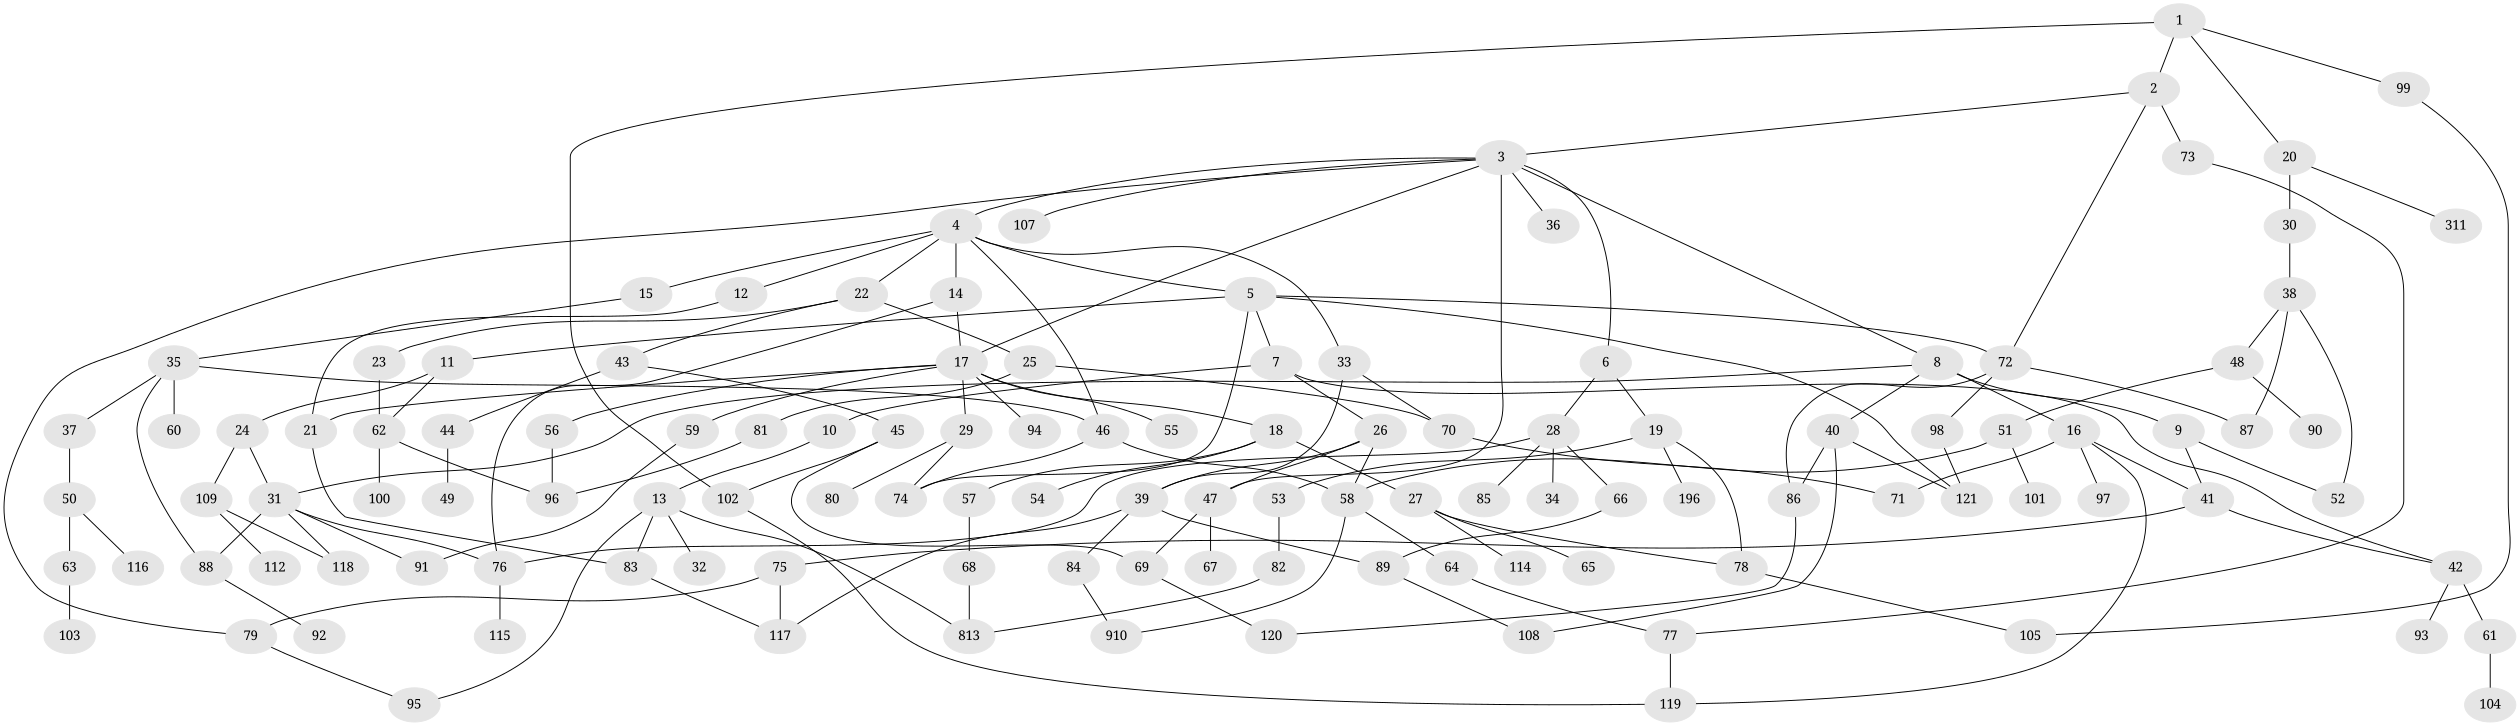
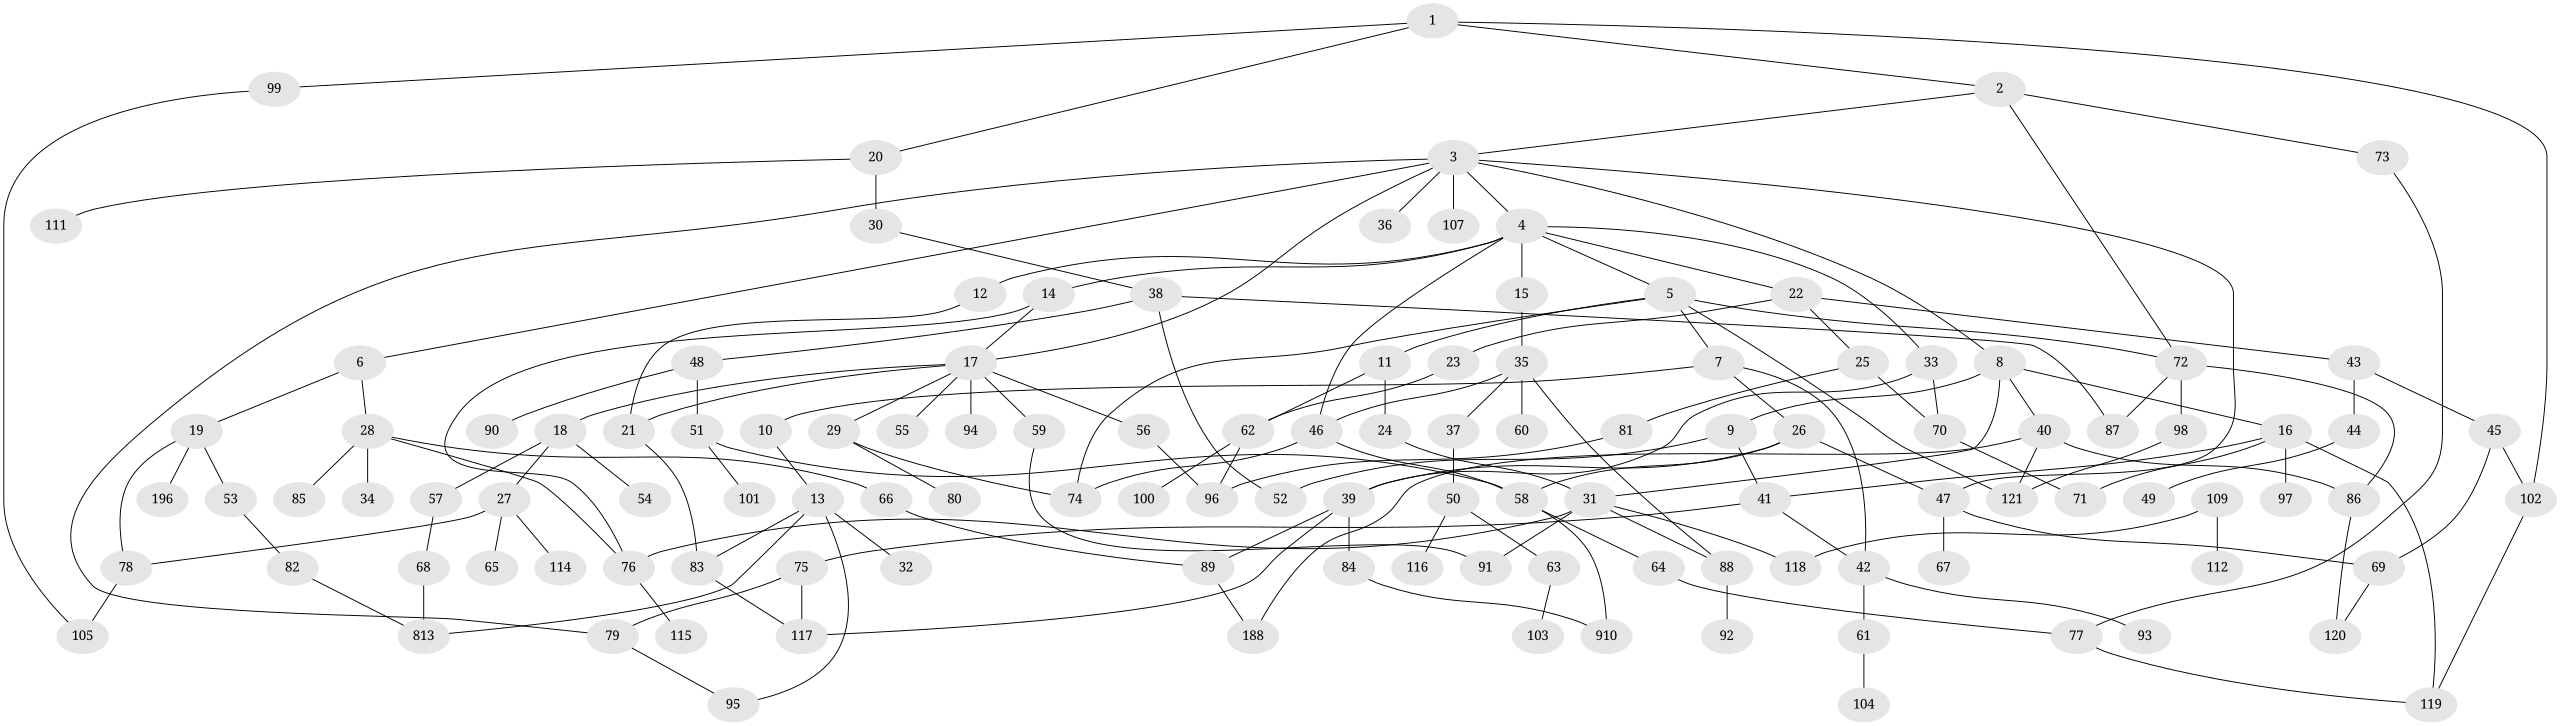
  graph {
    fontname="Noto Serif"
    node [color=gray90 fontname="Noto Serif" style=filled]
    edge [fontname="Noto Serif"]
    1
    2
    20
    99
    102
    3
    72
    73
    30
-   111 [label=311]
+   111
    105
    119
    4
    6
    8
    17
    36
    47
    79
    107
    87
    86
    98
    77
    5
    12
    14
    15
    22
    33
    46
    19
    28
    9
    16
    31
    40
    21
    18
    29
    55
    56
    59
    94
    69
    67
    95
    7
    11
    74
    121
    76
    35
    23
    25
    43
    70
    39
    58
    10
    26
    42
    24
    62
    53
    78
    n67 [label=196]
    34
    66
    85
    13
    61
    93
    41
    52
    71
    97
    88
    91
    118
-   108
+   108 [label=188]
    75
    32
    83
    n85 [label=813]
    109
    96
    100
    117
    115
    37
    60
    27
    54
    57
    80
    65
    114
    68
    82
    38
    81
    44
    45
    112
    84
    89
    64
    n109 [label=910]
    48
    92
    50
    63
    116
    51
    90
    120
    104
    49
    101
    103
    1 -- 2
    1 -- 20
    1 -- 99
    1 -- 102
    2 -- 3
    2 -- 72
    2 -- 73
    20 -- 30
    20 -- 111
    99 -- 105
    102 -- 119
    3 -- 4
    3 -- 6
    3 -- 8
    3 -- 17
    3 -- 36
    3 -- 47
    3 -- 79
    3 -- 107
    72 -- 87
    72 -- 86
    72 -- 98
    73 -- 77
    30 -- 38
    4 -- 5
    4 -- 12
    4 -- 14
    4 -- 15
    4 -- 22
    4 -- 33
    4 -- 46
    6 -- 19
    6 -- 28
    8 -- 9
    8 -- 16
    8 -- 31
    8 -- 40
    17 -- 21
    17 -- 18
    17 -- 29
    17 -- 55
    17 -- 56
    17 -- 59
    17 -- 94
    47 -- 69
    47 -- 67
    79 -- 95
    86 -- 120
    98 -- 121
    77 -- 119
    5 -- 72
    5 -- 7
    5 -- 11
    5 -- 74
    5 -- 121
    12 -- 21
    14 -- 17
    14 -- 76
    15 -- 35
    22 -- 23
    22 -- 25
    22 -- 43
    33 -- 70
    33 -- 39
    46 -- 74
    46 -- 58
    19 -- 53
    19 -- 78
    19 -- n67
    28 -- 76
    28 -- 34
    28 -- 66
    28 -- 85
    9 -- 41
    9 -- 52
    16 -- 119
    16 -- 41
    16 -- 71
    16 -- 97
    31 -- 76
    31 -- 88
    31 -- 91
    31 -- 118
    40 -- 86
    40 -- 121
    40 -- 108
    21 -- 83
    18 -- 27
    18 -- 54
    18 -- 57
    29 -- 74
    29 -- 80
    56 -- 96
    59 -- 91
    69 -- 120
    7 -- 10
    7 -- 26
    7 -- 42
    11 -- 24
    11 -- 62
    76 -- 115
    35 -- 46
    35 -- 88
    35 -- 37
    35 -- 60
    23 -- 62
    25 -- 70
    25 -- 81
    43 -- 44
    43 -- 45
    70 -- 71
    39 -- 117
    39 -- 84
    39 -- 89
    58 -- 64
    58 -- n109
    10 -- 13
    26 -- 47
    26 -- 39
    26 -- 58
    42 -- 61
    42 -- 93
    24 -- 31
-   24 -- 109
    62 -- 96
    62 -- 100
    53 -- 82
    78 -- 105
    66 -- 89
    13 -- 95
    13 -- 32
    13 -- 83
    13 -- n85
    61 -- 104
    41 -- 42
    41 -- 75
    88 -- 92
    75 -- 79
    75 -- 117
    83 -- 117
    109 -- 118
    109 -- 112
    37 -- 50
    27 -- 78
    27 -- 65
    27 -- 114
    57 -- 68
    68 -- n85
    82 -- n85
    38 -- 87
    38 -- 52
    38 -- 48
    81 -- 96
    44 -- 49
    45 -- 102
    45 -- 69
    84 -- n109
    89 -- 108
    64 -- 77
    48 -- 51
    48 -- 90
    50 -- 63
    50 -- 116
    63 -- 103
    51 -- 58
    51 -- 101
  }
